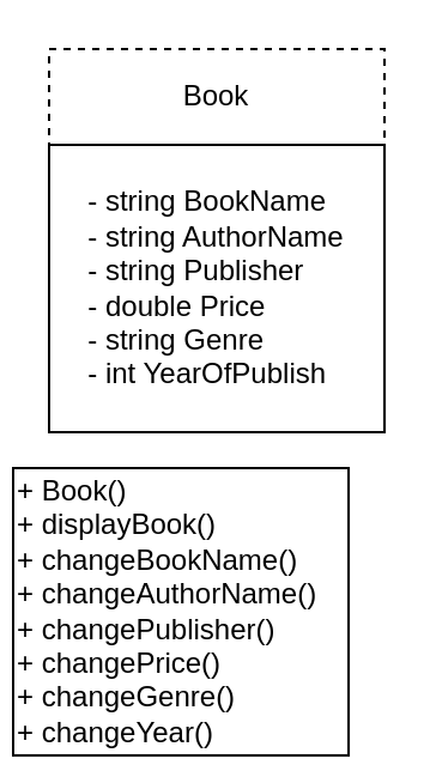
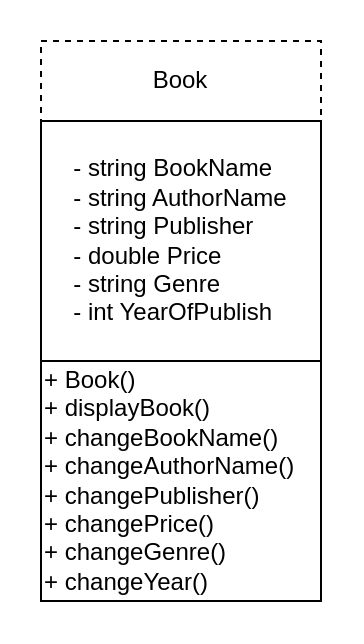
  <mxCell id="0" />
  <mxCell id="1" parent="0" />
  <mxCell id="2" value="Book&lt;br&gt;" style="rounded=0;whiteSpace=wrap;html=1;dashed=1;" vertex="1" parent="1"><mxGeometry x="20" y="20" width="140" height="40" as="geometry" /></mxCell>
  <mxCell id="3" value="&lt;div style=&quot;text-align: left&quot;&gt;&lt;span&gt;- string BookName&lt;/span&gt;&lt;/div&gt;&lt;div style=&quot;text-align: left&quot;&gt;&lt;span&gt;- string AuthorName&lt;/span&gt;&lt;/div&gt;&lt;div style=&quot;text-align: left&quot;&gt;&lt;span&gt;- string Publisher&lt;/span&gt;&lt;/div&gt;&lt;div style=&quot;text-align: left&quot;&gt;&lt;span&gt;- double Price&lt;/span&gt;&lt;/div&gt;&lt;div style=&quot;text-align: left&quot;&gt;&lt;span&gt;- string Genre&lt;/span&gt;&lt;/div&gt;&lt;div style=&quot;text-align: left&quot;&gt;&lt;span&gt;- int YearOfPublish&lt;/span&gt;&lt;/div&gt;" style="rounded=0;whiteSpace=wrap;html=1;" vertex="1" parent="1"><mxGeometry x="20" y="60" width="140" height="120" as="geometry" /></mxCell>
- <mxCell id="4" value="+ Book()&lt;br&gt;+ displayBook()&lt;br&gt;+ changeBookName()&lt;br&gt;+ changeAuthorName()&lt;br&gt;+ changePublisher()&lt;br&gt;+ changePrice()&lt;br&gt;+ changeGenre()&lt;br&gt;&lt;div&gt;&lt;span&gt;+ changeYear()&amp;nbsp;&lt;/span&gt;&lt;/div&gt;" style="rounded=0;whiteSpace=wrap;html=1;align=left;" vertex="1" parent="1"><mxGeometry x="5" y="195" width="140" height="120" as="geometry" /></mxCell>
+ <mxCell id="4" value="+ Book()&lt;br&gt;+ displayBook()&lt;br&gt;+ changeBookName()&lt;br&gt;+ changeAuthorName()&lt;br&gt;+ changePublisher()&lt;br&gt;+ changePrice()&lt;br&gt;+ changeGenre()&lt;br&gt;&lt;div&gt;&lt;span&gt;+ changeYear()&amp;nbsp;&lt;/span&gt;&lt;/div&gt;" style="rounded=0;whiteSpace=wrap;html=1;align=left;" vertex="1" parent="1"><mxGeometry x="20" y="180" width="140" height="120" as="geometry" /></mxCell>
